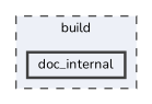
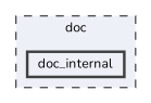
  digraph {
    compound=true
    fontname=Nunito
    n1 [color=grey25 fillcolor="#edf0f7" fontname=Nunito fontsize=10 height=0.2 label=doc_internal shape=box style="filled,bold" width=0.4]
    subgraph cluster_1 {
      bgcolor="#edf0f7"
      fontsize=10
-     label=build
+     label=doc
      pencolor=grey25
      style="filled,dashed"
      n1
    }
  }
